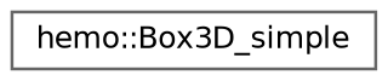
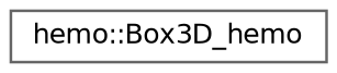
  digraph {
    rankdir=LR
-   n1 [color=grey40 fillcolor=white fontname=Helvetica fontsize=10 height=0.2 label="hemo::Box3D_simple" shape=box style=filled width=0.4]
+   n1 [color=grey40 fillcolor=white fontname=Helvetica fontsize=10 height=0.2 label="hemo::Box3D_hemo" shape=box style=filled width=0.4]
  }
